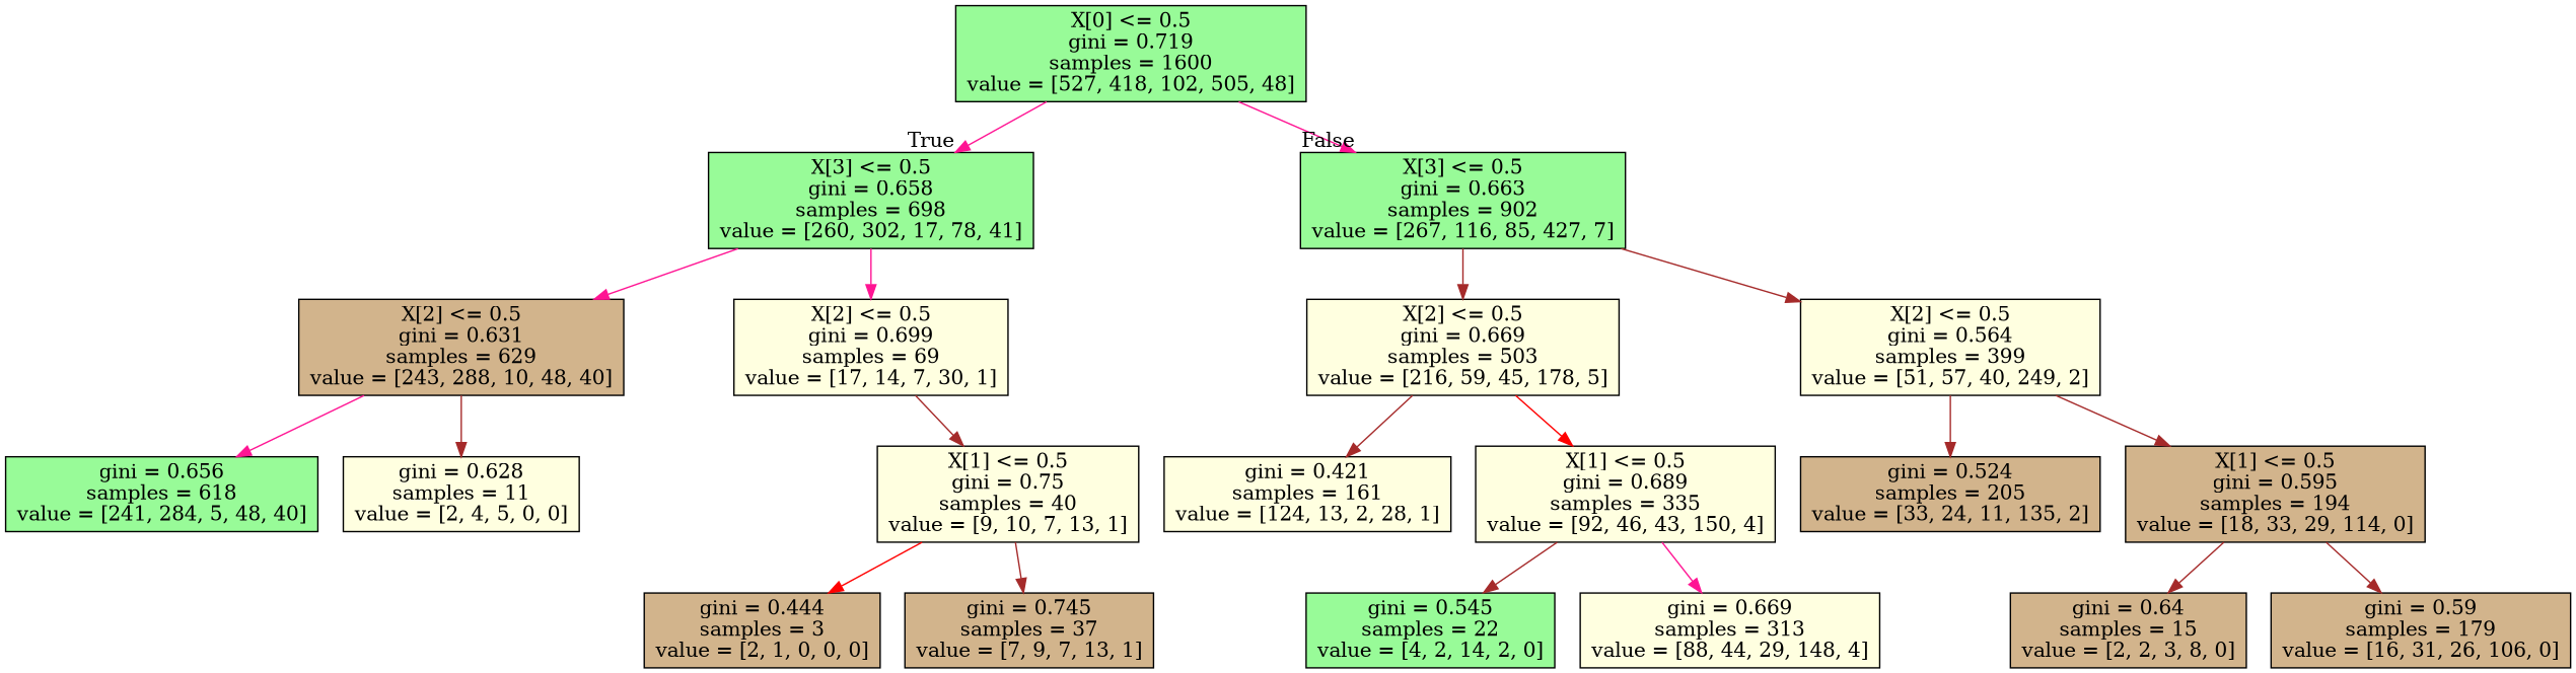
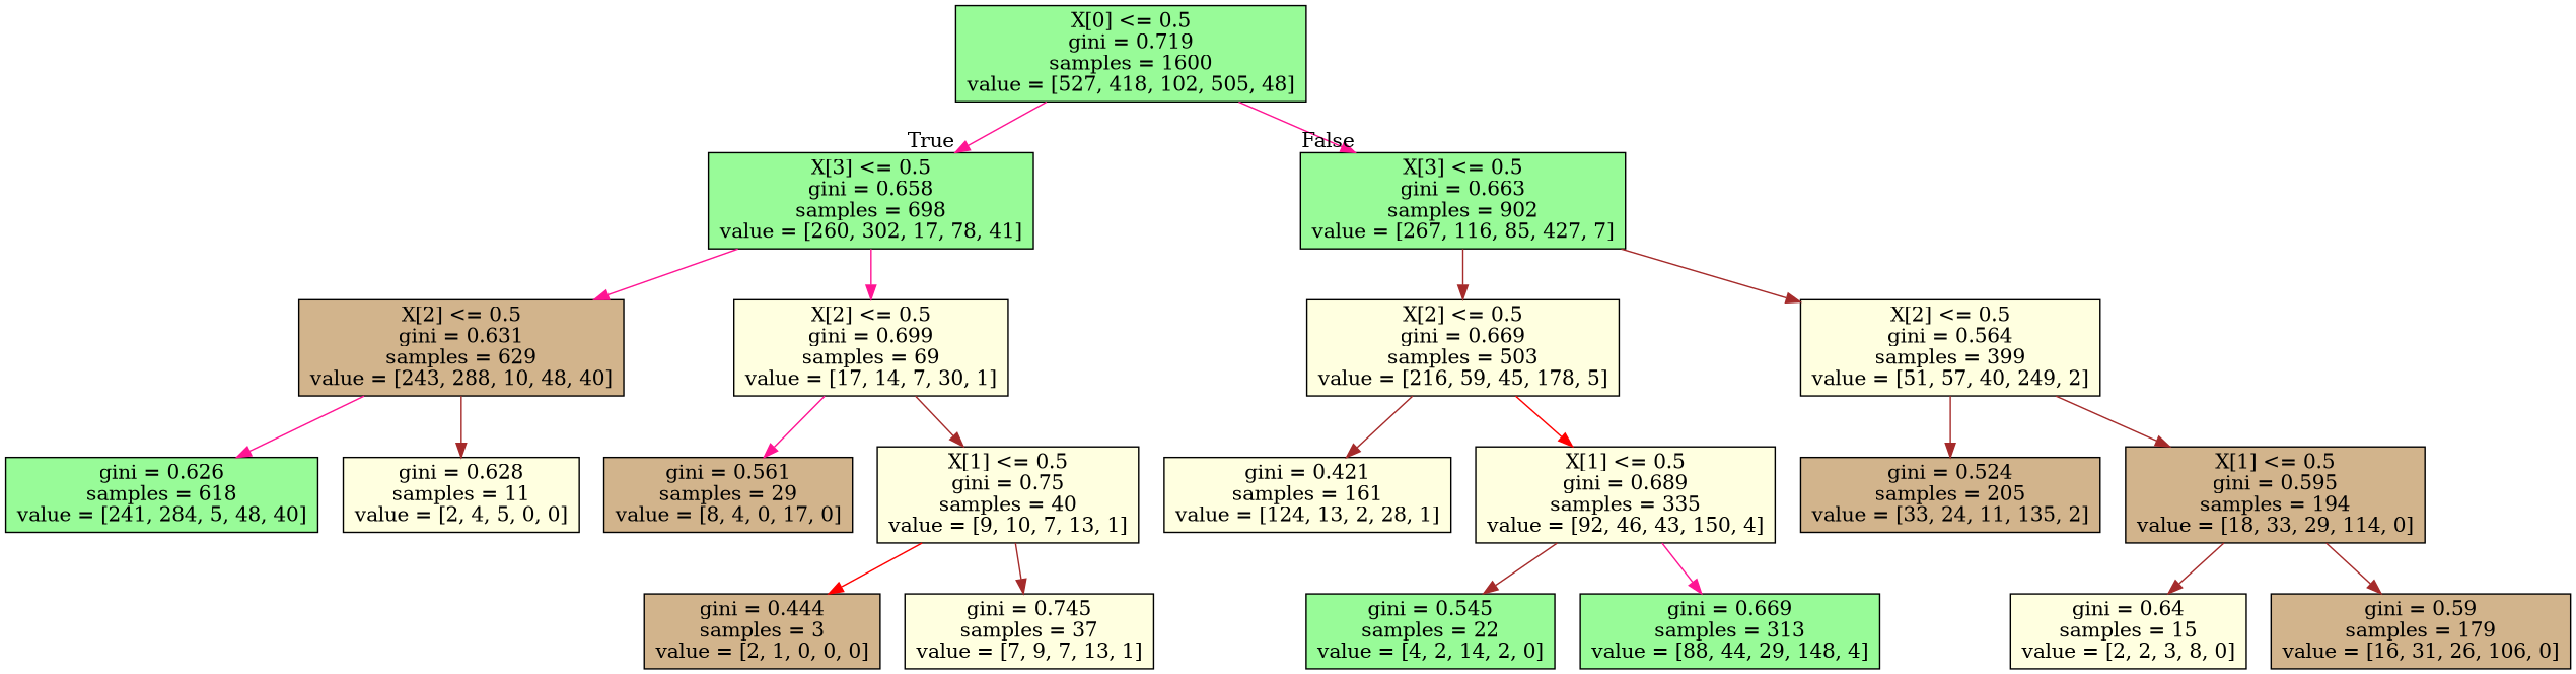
  digraph {
    node [fillcolor=lightyellow shape=box style=filled]
    edge [color=brown]
    n1 [fillcolor=palegreen label="X[0] <= 0.5\ngini = 0.719\nsamples = 1600\nvalue = [527, 418, 102, 505, 48]"]
    n2 [fillcolor=palegreen label="X[3] <= 0.5\ngini = 0.658\nsamples = 698\nvalue = [260, 302, 17, 78, 41]"]
    n3 [fillcolor=palegreen label="X[3] <= 0.5\ngini = 0.663\nsamples = 902\nvalue = [267, 116, 85, 427, 7]"]
    n4 [fillcolor=tan label="X[2] <= 0.5\ngini = 0.631\nsamples = 629\nvalue = [243, 288, 10, 48, 40]"]
    n5 [label="X[2] <= 0.5\ngini = 0.699\nsamples = 69\nvalue = [17, 14, 7, 30, 1]"]
    n6 [label="X[2] <= 0.5\ngini = 0.669\nsamples = 503\nvalue = [216, 59, 45, 178, 5]"]
    n7 [label="X[2] <= 0.5\ngini = 0.564\nsamples = 399\nvalue = [51, 57, 40, 249, 2]"]
-   n8 [fillcolor=palegreen label="gini = 0.656\nsamples = 618\nvalue = [241, 284, 5, 48, 40]"]
+   n8 [fillcolor=palegreen label="gini = 0.626\nsamples = 618\nvalue = [241, 284, 5, 48, 40]"]
    n9 [label="gini = 0.628\nsamples = 11\nvalue = [2, 4, 5, 0, 0]"]
+   n10 [fillcolor=tan label="gini = 0.561\nsamples = 29\nvalue = [8, 4, 0, 17, 0]"]
    n11 [label="X[1] <= 0.5\ngini = 0.75\nsamples = 40\nvalue = [9, 10, 7, 13, 1]"]
    n12 [fillcolor=tan label="gini = 0.444\nsamples = 3\nvalue = [2, 1, 0, 0, 0]"]
-   n13 [fillcolor=tan label="gini = 0.745\nsamples = 37\nvalue = [7, 9, 7, 13, 1]"]
+   n13 [label="gini = 0.745\nsamples = 37\nvalue = [7, 9, 7, 13, 1]"]
    n14 [label="gini = 0.421\nsamples = 161\nvalue = [124, 13, 2, 28, 1]"]
    n15 [label="X[1] <= 0.5\ngini = 0.689\nsamples = 335\nvalue = [92, 46, 43, 150, 4]"]
    n16 [fillcolor=tan label="gini = 0.524\nsamples = 205\nvalue = [33, 24, 11, 135, 2]"]
    n17 [fillcolor=tan label="X[1] <= 0.5\ngini = 0.595\nsamples = 194\nvalue = [18, 33, 29, 114, 0]"]
    n18 [fillcolor=palegreen label="gini = 0.545\nsamples = 22\nvalue = [4, 2, 14, 2, 0]"]
-   n19 [label="gini = 0.669\nsamples = 313\nvalue = [88, 44, 29, 148, 4]"]
-   n20 [fillcolor=tan label="gini = 0.64\nsamples = 15\nvalue = [2, 2, 3, 8, 0]"]
+   n19 [fillcolor=palegreen label="gini = 0.669\nsamples = 313\nvalue = [88, 44, 29, 148, 4]"]
+   n20 [label="gini = 0.64\nsamples = 15\nvalue = [2, 2, 3, 8, 0]"]
    n21 [fillcolor=tan label="gini = 0.59\nsamples = 179\nvalue = [16, 31, 26, 106, 0]"]
    n1 -> n2 [color=deeppink headlabel=True labelangle=45 labeldistance=2.5]
    n1 -> n3 [color=deeppink headlabel=False labelangle=-45 labeldistance=2.5]
    n2 -> n4 [color=deeppink]
    n2 -> n5 [color=deeppink]
    n3 -> n6
    n3 -> n7
    n4 -> n8 [color=deeppink]
    n4 -> n9
+   n5 -> n10 [color=deeppink]
    n5 -> n11
    n6 -> n14
    n6 -> n15 [color=red]
    n7 -> n16
    n7 -> n17
    n11 -> n12 [color=red]
    n11 -> n13
    n15 -> n18
    n15 -> n19 [color=deeppink]
    n17 -> n20
    n17 -> n21
  }
